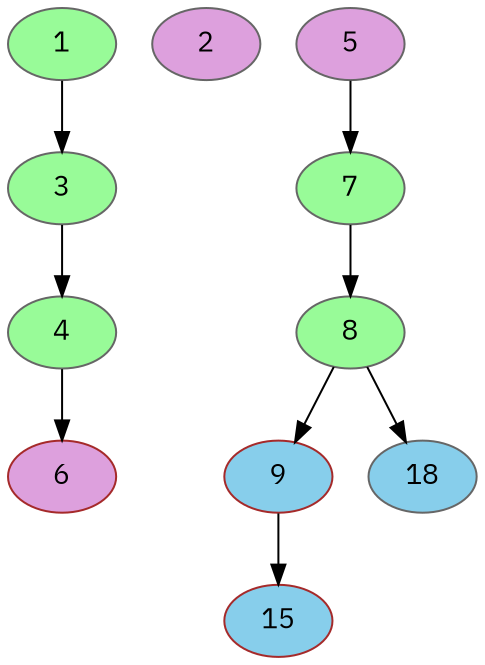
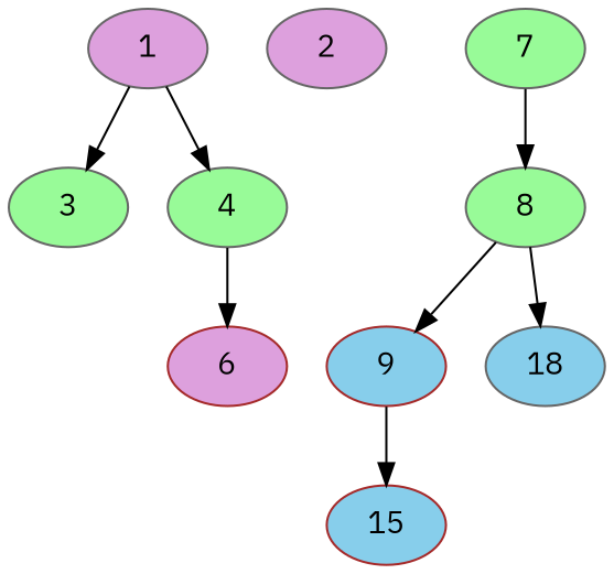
  digraph {
    fontname="IBM Plex Mono"
    node [alpha=0.19 color=gray40 fillcolor=palegreen fontname="IBM Plex Mono" style=filled]
    edge [fontname="IBM Plex Mono"]
-   1 [alpha=0.15 expect_size=23594363613209]
+   1 [alpha=0.15 expect_size=23594363613209 fillcolor=plum]
    3 [expect_size=313584252377332]
    4 [alpha=0.16 expect_size=161251192519707]
    6 [alpha=0.04 color=brown expect_size=450199442092457984 fillcolor=plum]
    2 [alpha=0.17 expect_size=315912742798568 fillcolor=plum]
-   5 [expect_size=616326672617650 fillcolor=plum]
    7 [alpha=0.09 expect_size=259704123031552000]
    8 [expect_size=469413067643672]
    9 [alpha=0.12 color=brown expect_size=2931891822366031872 fillcolor=skyblue]
    n10 [alpha=0.12 expect_size=22802227338029624 fillcolor=skyblue label=18]
    n11 [alpha=0.11 color=brown expect_size=9113165224738816 fillcolor=skyblue label=15]
    1 -> 3
-   3 -> 4
+   1 -> 4
    4 -> 6
-   5 -> 7
    7 -> 8
    8 -> 9
    8 -> n10
    9 -> n11
  }
